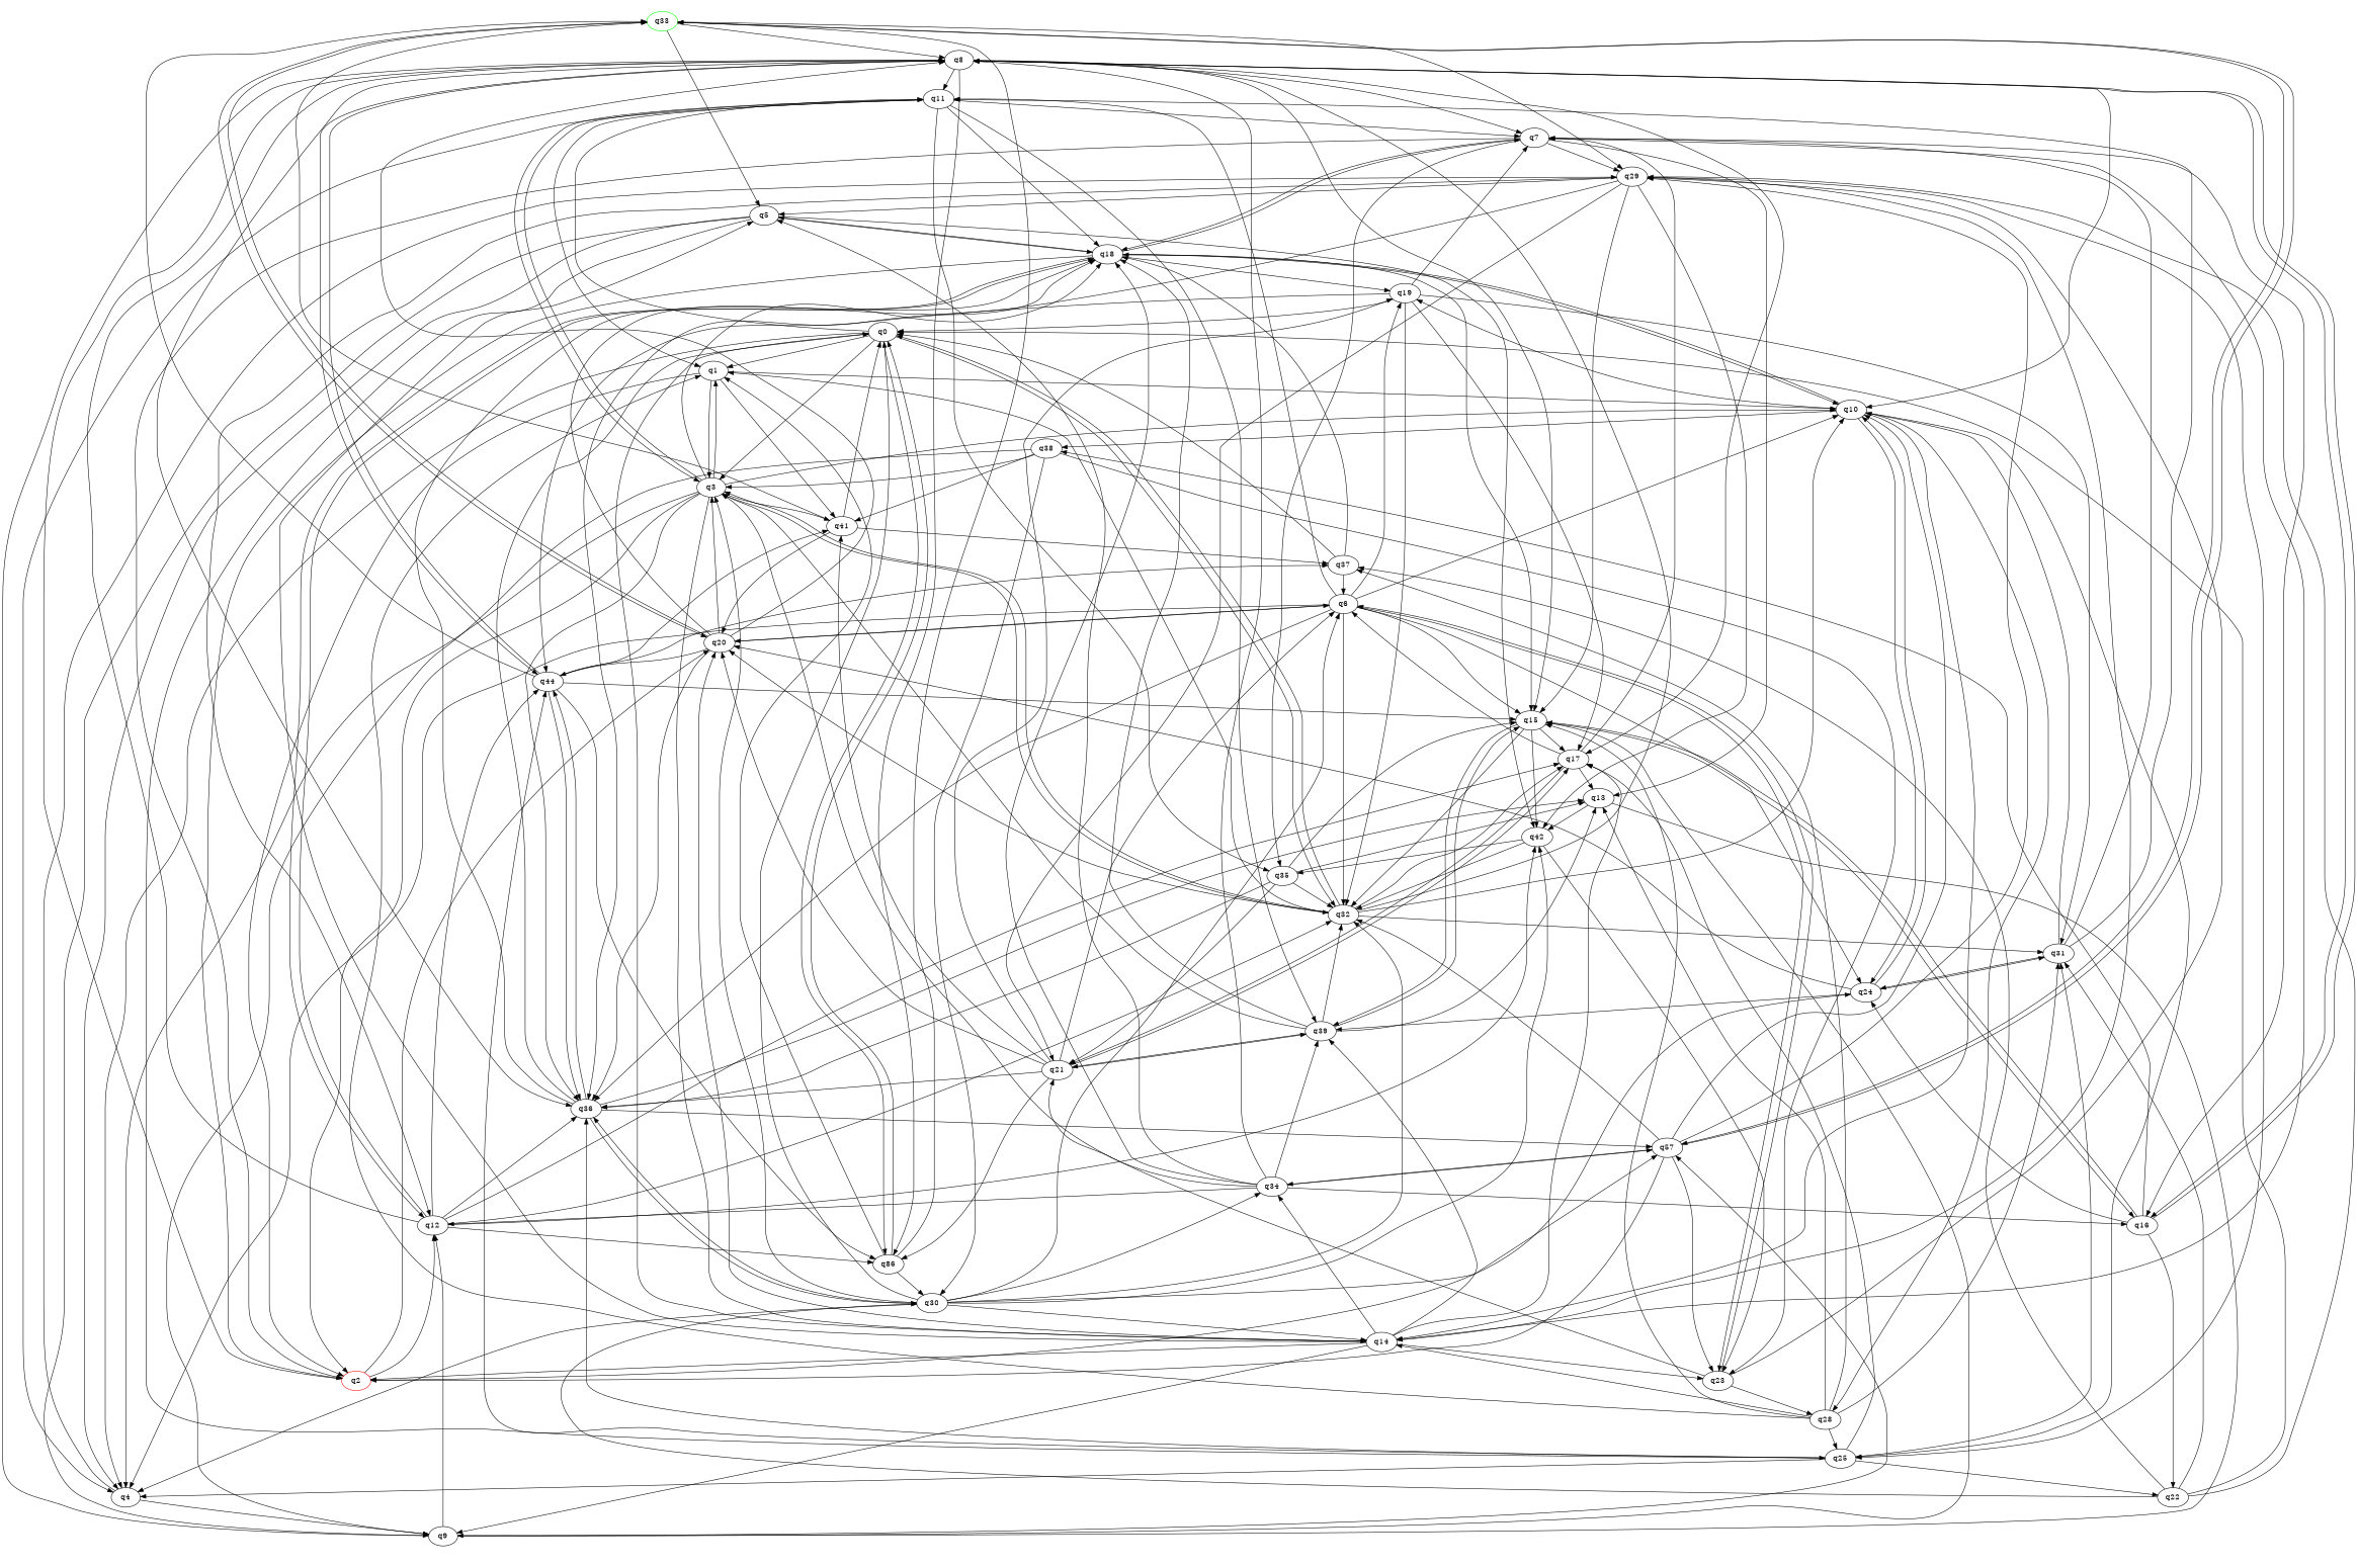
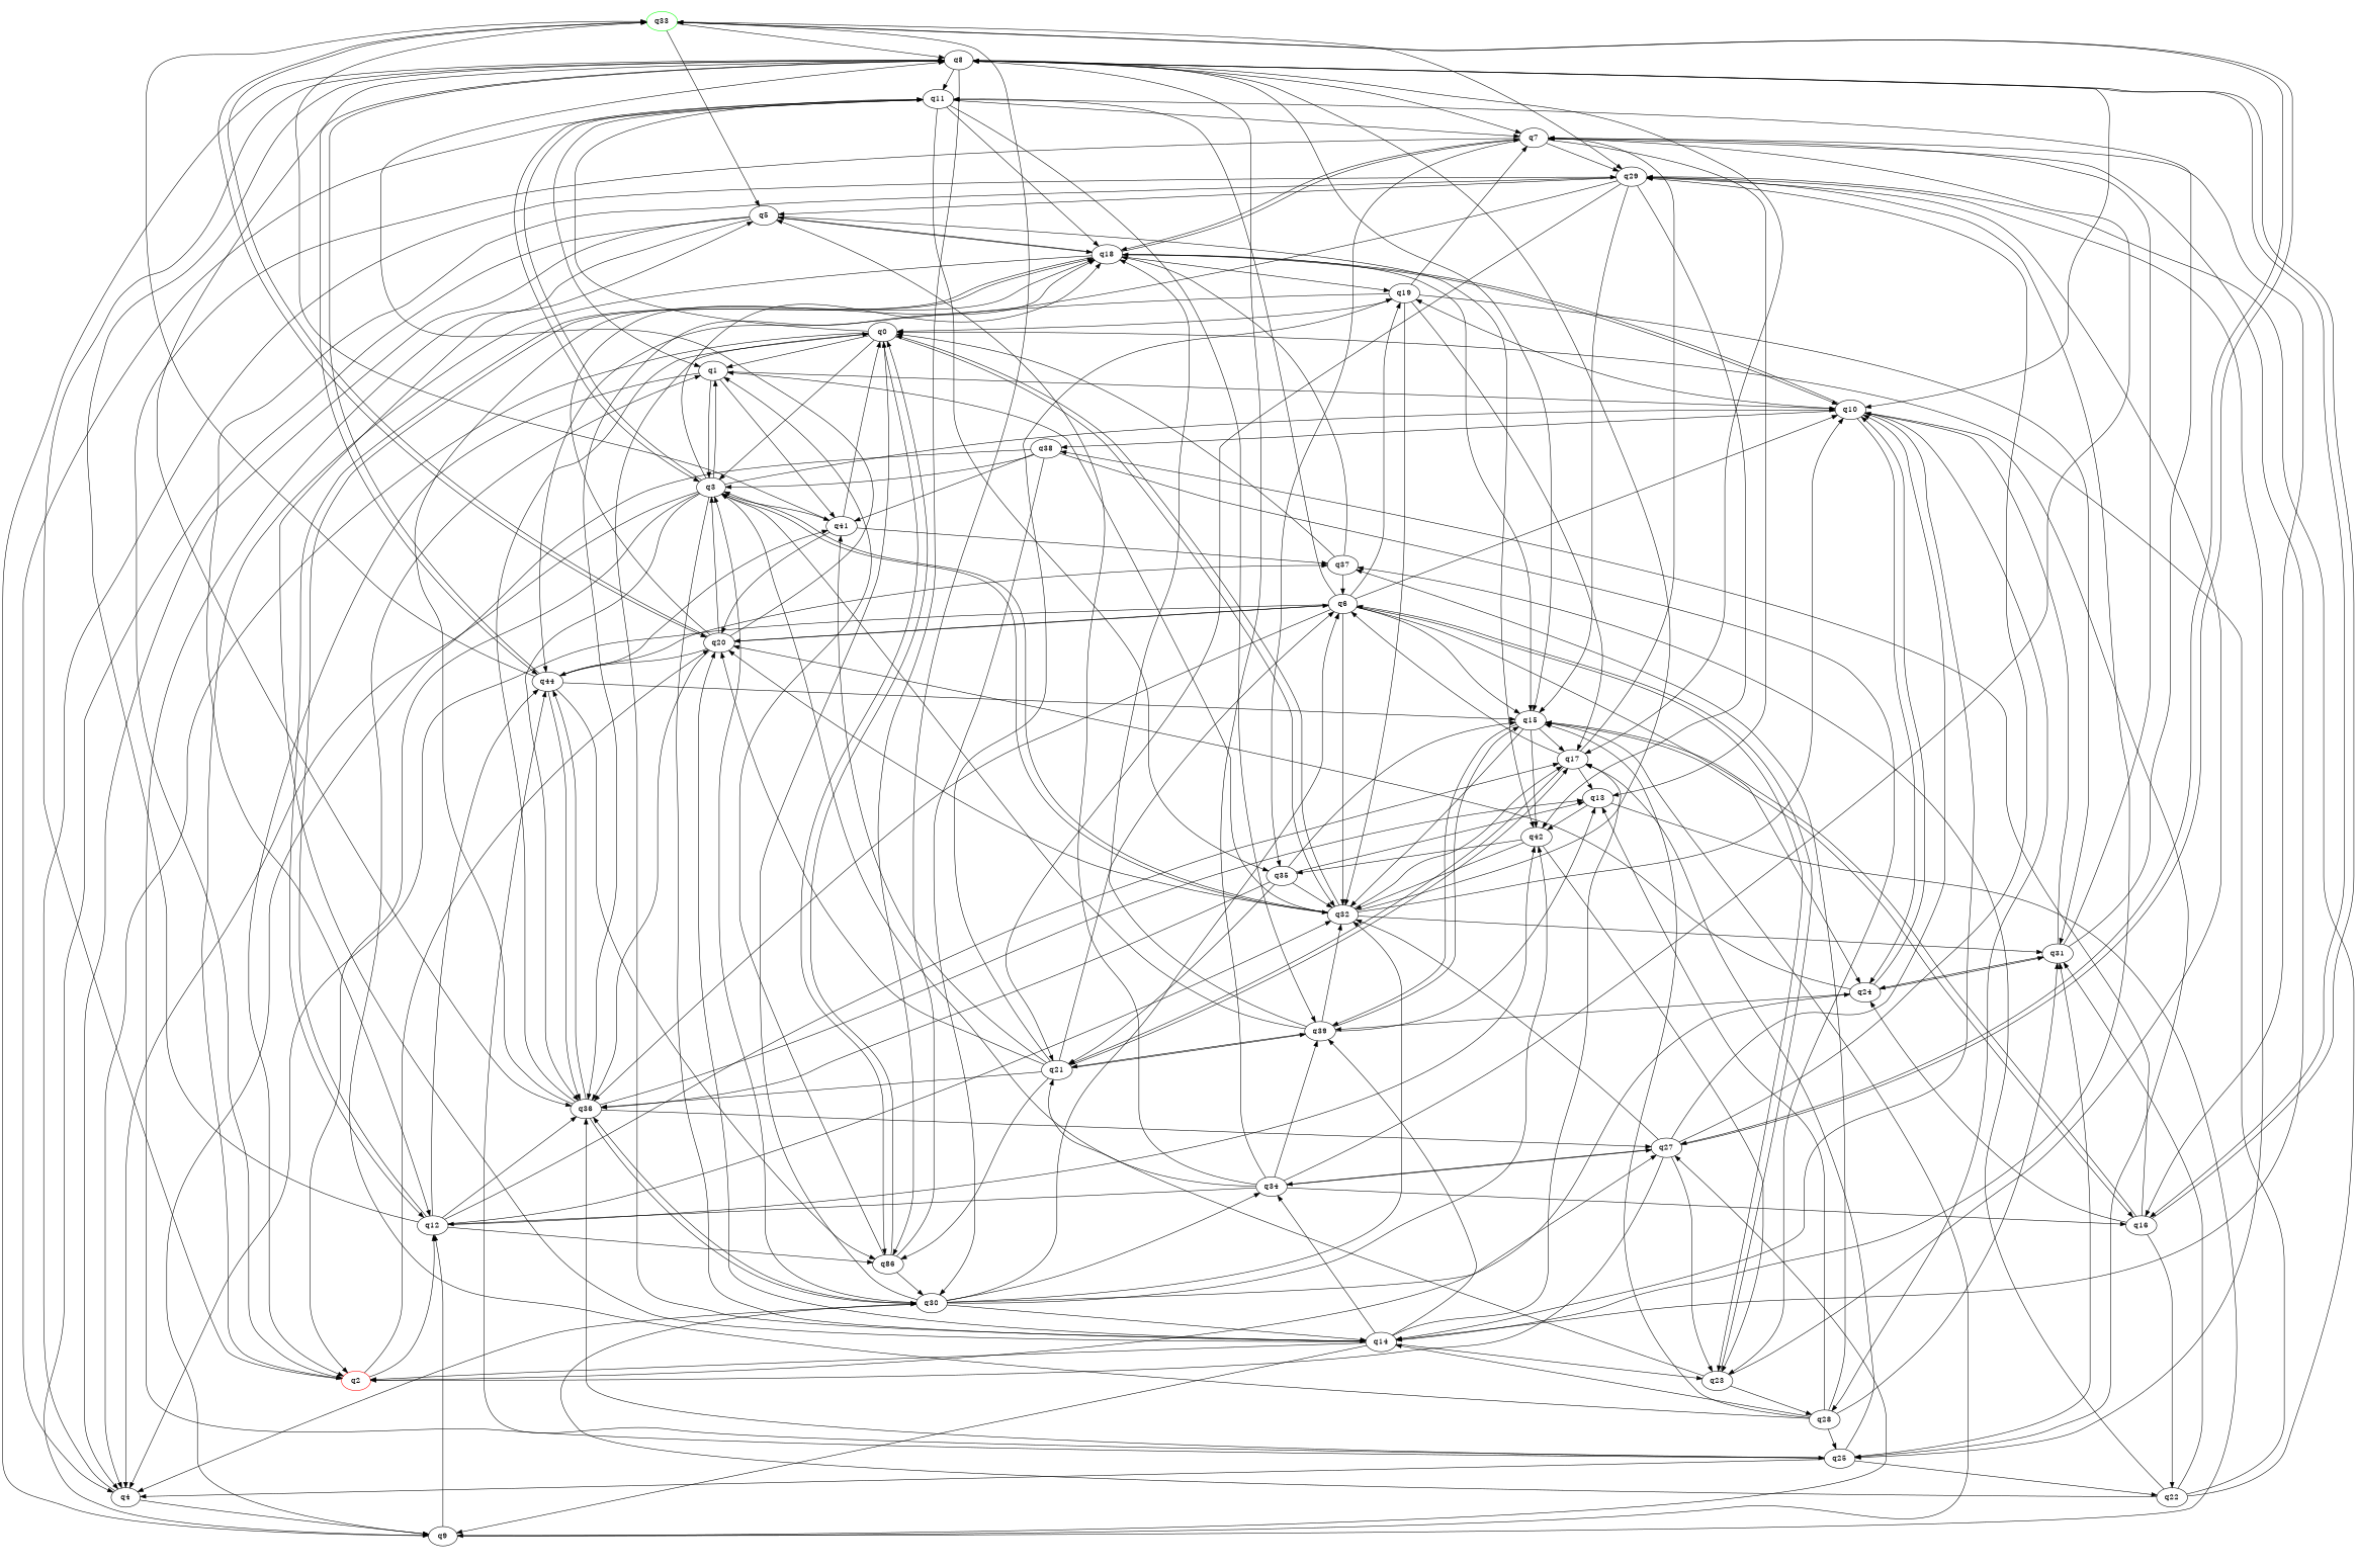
  digraph {
    q33 [color=green initial=1]
    q8
    q20
    q29
    q5
-   q27 [label=q57]
+   q27
    q11
    n8 [label=q86]
    q10
    q36
    q7
    q17
    q15
    q16
    n15 [label=q44]
    q3
    q18
    q6
    q12
    q14
    q25
    q42
    q21
    q4
    q9
    q2 [color=red final=1]
    q32
    q23
    q34
    q24
    q39
    q31
    q0
    q1
    q41
    q35
    q30
    q19
    q28
    q38
    q37
    q13
    q22
    q33 -> q8
    q33 -> q20
    q33 -> q29
    q33 -> q5
    q33 -> q27
    q8 -> q11
    q8 -> n8
    q8 -> q10
    q8 -> q36
    q8 -> q7
    q8 -> q17
    q8 -> q15
    q8 -> q16
    q8 -> n15
    q20 -> q33
    q20 -> q8
    q20 -> q36
    q20 -> n15
    q20 -> q3
    q20 -> q18
    q20 -> q6
    q29 -> q5
    q29 -> q36
    q29 -> q15
    q29 -> q12
    q29 -> q14
    q29 -> q25
    q29 -> q42
    q29 -> q21
    q5 -> q18
    q5 -> q25
    q5 -> q42
    q5 -> q4
    q5 -> q9
    q27 -> q33
    q27 -> q29
    q27 -> q10
    q27 -> q2
    q27 -> q32
    q27 -> q23
    q27 -> q34
    q11 -> q7
    q11 -> q3
    q11 -> q18
    q11 -> q4
    q11 -> q39
    q11 -> q1
    q11 -> q35
    n8 -> q33
    n8 -> q0
    n8 -> q1
    n8 -> q30
    q10 -> q18
    q10 -> q14
    q10 -> q25
    q10 -> q24
    q10 -> q19
    q10 -> q28
    q10 -> q38
    q36 -> q27
    q36 -> n15
    q36 -> q18
    q36 -> q0
    q36 -> q30
    q36 -> q13
    q7 -> q29
    q7 -> q16
    q7 -> q18
    q7 -> q2
    q7 -> q35
    q7 -> q13
    q17 -> q7
    q17 -> q6
    q17 -> q21
    q17 -> q13
    q15 -> q17
    q15 -> q16
    q15 -> q42
    q15 -> q32
    q15 -> q39
    q16 -> q8
    q16 -> q15
    q16 -> q24
    q16 -> q38
    q16 -> q22
    n15 -> q33
    n15 -> q8
    n15 -> n8
    n15 -> q36
    n15 -> q15
    n15 -> q41
    n15 -> q37
    q3 -> q11
    q3 -> q10
    q3 -> q36
    q3 -> q18
    q3 -> q14
    q3 -> q4
    q3 -> q2
    q3 -> q32
    q3 -> q1
    q3 -> q41
    q18 -> q5
    q18 -> q10
    q18 -> q7
    q18 -> q15
    q18 -> q12
    q18 -> q2
    q18 -> q19
    q6 -> q20
    q6 -> q11
    q6 -> q10
    q6 -> q36
    q6 -> q15
    q6 -> q4
    q6 -> q32
    q6 -> q23
    q6 -> q24
    q6 -> q19
    q12 -> q8
    q12 -> n8
    q12 -> q36
    q12 -> q17
    q12 -> n15
    q12 -> q18
    q12 -> q42
    q12 -> q32
    q14 -> q20
    q14 -> q5
    q14 -> q7
    q14 -> q17
    q14 -> q9
    q14 -> q2
    q14 -> q23
    q14 -> q34
    q14 -> q39
    q14 -> q0
    q25 -> q36
    q25 -> q17
    q25 -> n15
    q25 -> q4
    q25 -> q31
    q25 -> q22
    q42 -> q32
    q42 -> q23
    q42 -> q35
    q21 -> q20
    q21 -> n8
    q21 -> q36
    q21 -> q17
    q21 -> q6
    q21 -> q39
    q21 -> q41
    q21 -> q19
    q4 -> q29
    q4 -> q9
    q9 -> q8
    q9 -> q27
    q9 -> q15
    q9 -> q12
    q2 -> q8
    q2 -> q20
    q2 -> q12
    q2 -> q24
    q32 -> q8
    q32 -> q20
    q32 -> q10
    q32 -> q17
    q32 -> q3
    q32 -> q31
    q32 -> q0
    q32 -> q1
    q23 -> q29
    q23 -> q6
    q23 -> q21
    q23 -> q28
    q34 -> q8
    q34 -> q5
    q34 -> q27
    q34 -> q16
    q34 -> q3
-   q34 -> q18
+   q34 -> q7
    q34 -> q12
    q34 -> q39
    q24 -> q20
    q24 -> q10
    q24 -> q39
    q24 -> q31
    q39 -> q15
    q39 -> q3
    q39 -> q18
    q39 -> q21
    q39 -> q32
    q39 -> q13
    q31 -> q11
    q31 -> q10
    q31 -> q7
    q31 -> q24
    q0 -> q11
    q0 -> n8
    q0 -> q3
    q0 -> q4
    q0 -> q32
    q0 -> q1
    q1 -> q10
    q1 -> q3
    q1 -> q2
    q1 -> q41
    q41 -> q33
    q41 -> q20
    q41 -> q0
    q41 -> q37
    q35 -> q36
    q35 -> q15
    q35 -> q21
    q35 -> q32
    q35 -> q13
    q30 -> q27
    q30 -> q36
    q30 -> q3
    q30 -> q6
    q30 -> q14
    q30 -> q42
    q30 -> q4
    q30 -> q32
    q30 -> q34
    q30 -> q0
    q19 -> q7
    q19 -> q17
    q19 -> n15
    q19 -> q32
    q19 -> q31
    q19 -> q0
    q28 -> q15
    q28 -> q14
    q28 -> q25
    q28 -> q31
    q28 -> q1
    q28 -> q37
    q28 -> q13
    q38 -> q3
    q38 -> q9
    q38 -> q23
    q38 -> q41
    q38 -> q30
    q37 -> q18
    q37 -> q6
    q37 -> q0
    q13 -> q42
    q13 -> q9
    q22 -> q29
    q22 -> q31
    q22 -> q0
    q22 -> q30
    q22 -> q37
  }
